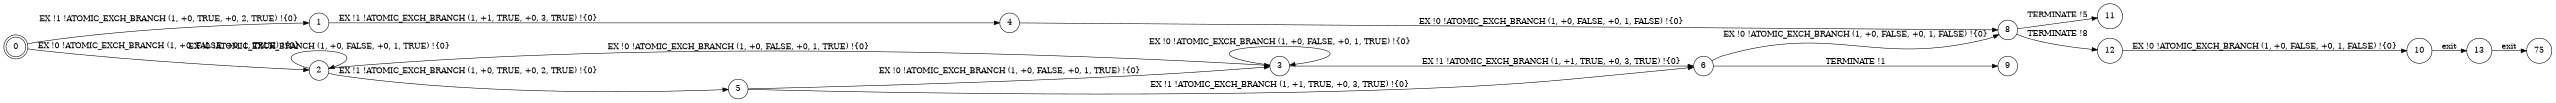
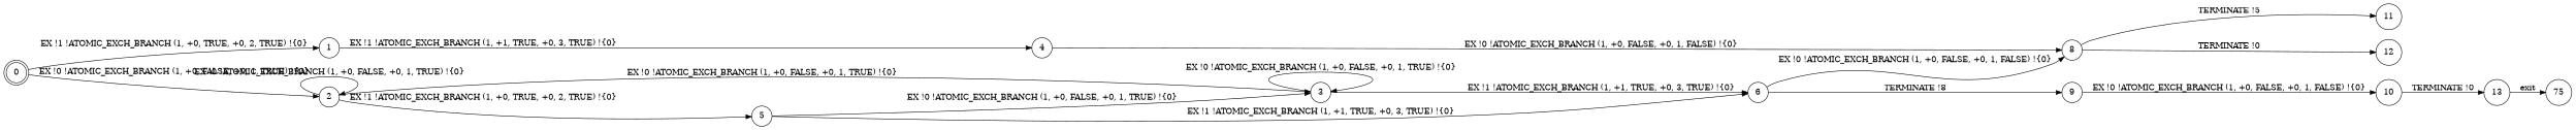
  digraph {
    rankdir=LR
    node [shape=circle]
    0 [peripheries=2]
    1
    2
    4
    3
    5
    6
    8
    9
    11
    12
    10
    13
    n14 [label=75]
    0 -> 1 [label="EX !1 !ATOMIC_EXCH_BRANCH (1, +0, TRUE, +0, 2, TRUE) !{0}"]
    0 -> 2 [label="EX !0 !ATOMIC_EXCH_BRANCH (1, +0, FALSE, +0, 1, TRUE) !{0}"]
    1 -> 4 [label="EX !1 !ATOMIC_EXCH_BRANCH (1, +1, TRUE, +0, 3, TRUE) !{0}"]
    2 -> 2 [label="EX !0 !ATOMIC_EXCH_BRANCH (1, +0, FALSE, +0, 1, TRUE) !{0}"]
    2 -> 3 [label="EX !0 !ATOMIC_EXCH_BRANCH (1, +0, FALSE, +0, 1, TRUE) !{0}"]
    2 -> 5 [label="EX !1 !ATOMIC_EXCH_BRANCH (1, +0, TRUE, +0, 2, TRUE) !{0}"]
    4 -> 8 [label="EX !0 !ATOMIC_EXCH_BRANCH (1, +0, FALSE, +0, 1, FALSE) !{0}"]
    3 -> 3 [label="EX !0 !ATOMIC_EXCH_BRANCH (1, +0, FALSE, +0, 1, TRUE) !{0}"]
    3 -> 6 [label="EX !1 !ATOMIC_EXCH_BRANCH (1, +1, TRUE, +0, 3, TRUE) !{0}"]
    5 -> 3 [label="EX !0 !ATOMIC_EXCH_BRANCH (1, +0, FALSE, +0, 1, TRUE) !{0}"]
    5 -> 6 [label="EX !1 !ATOMIC_EXCH_BRANCH (1, +1, TRUE, +0, 3, TRUE) !{0}"]
    6 -> 8 [label="EX !0 !ATOMIC_EXCH_BRANCH (1, +0, FALSE, +0, 1, FALSE) !{0}"]
-   6 -> 9 [label="TERMINATE !1"]
+   6 -> 9 [label="TERMINATE !8"]
    8 -> 11 [label="TERMINATE !5"]
-   8 -> 12 [label="TERMINATE !8"]
-   12 -> 10 [label="EX !0 !ATOMIC_EXCH_BRANCH (1, +0, FALSE, +0, 1, FALSE) !{0}"]
-   10 -> 13 [label=exit]
+   8 -> 12 [label="TERMINATE !0"]
+   9 -> 10 [label="EX !0 !ATOMIC_EXCH_BRANCH (1, +0, FALSE, +0, 1, FALSE) !{0}"]
+   10 -> 13 [label="TERMINATE !0"]
    13 -> n14 [label=exit]
  }
